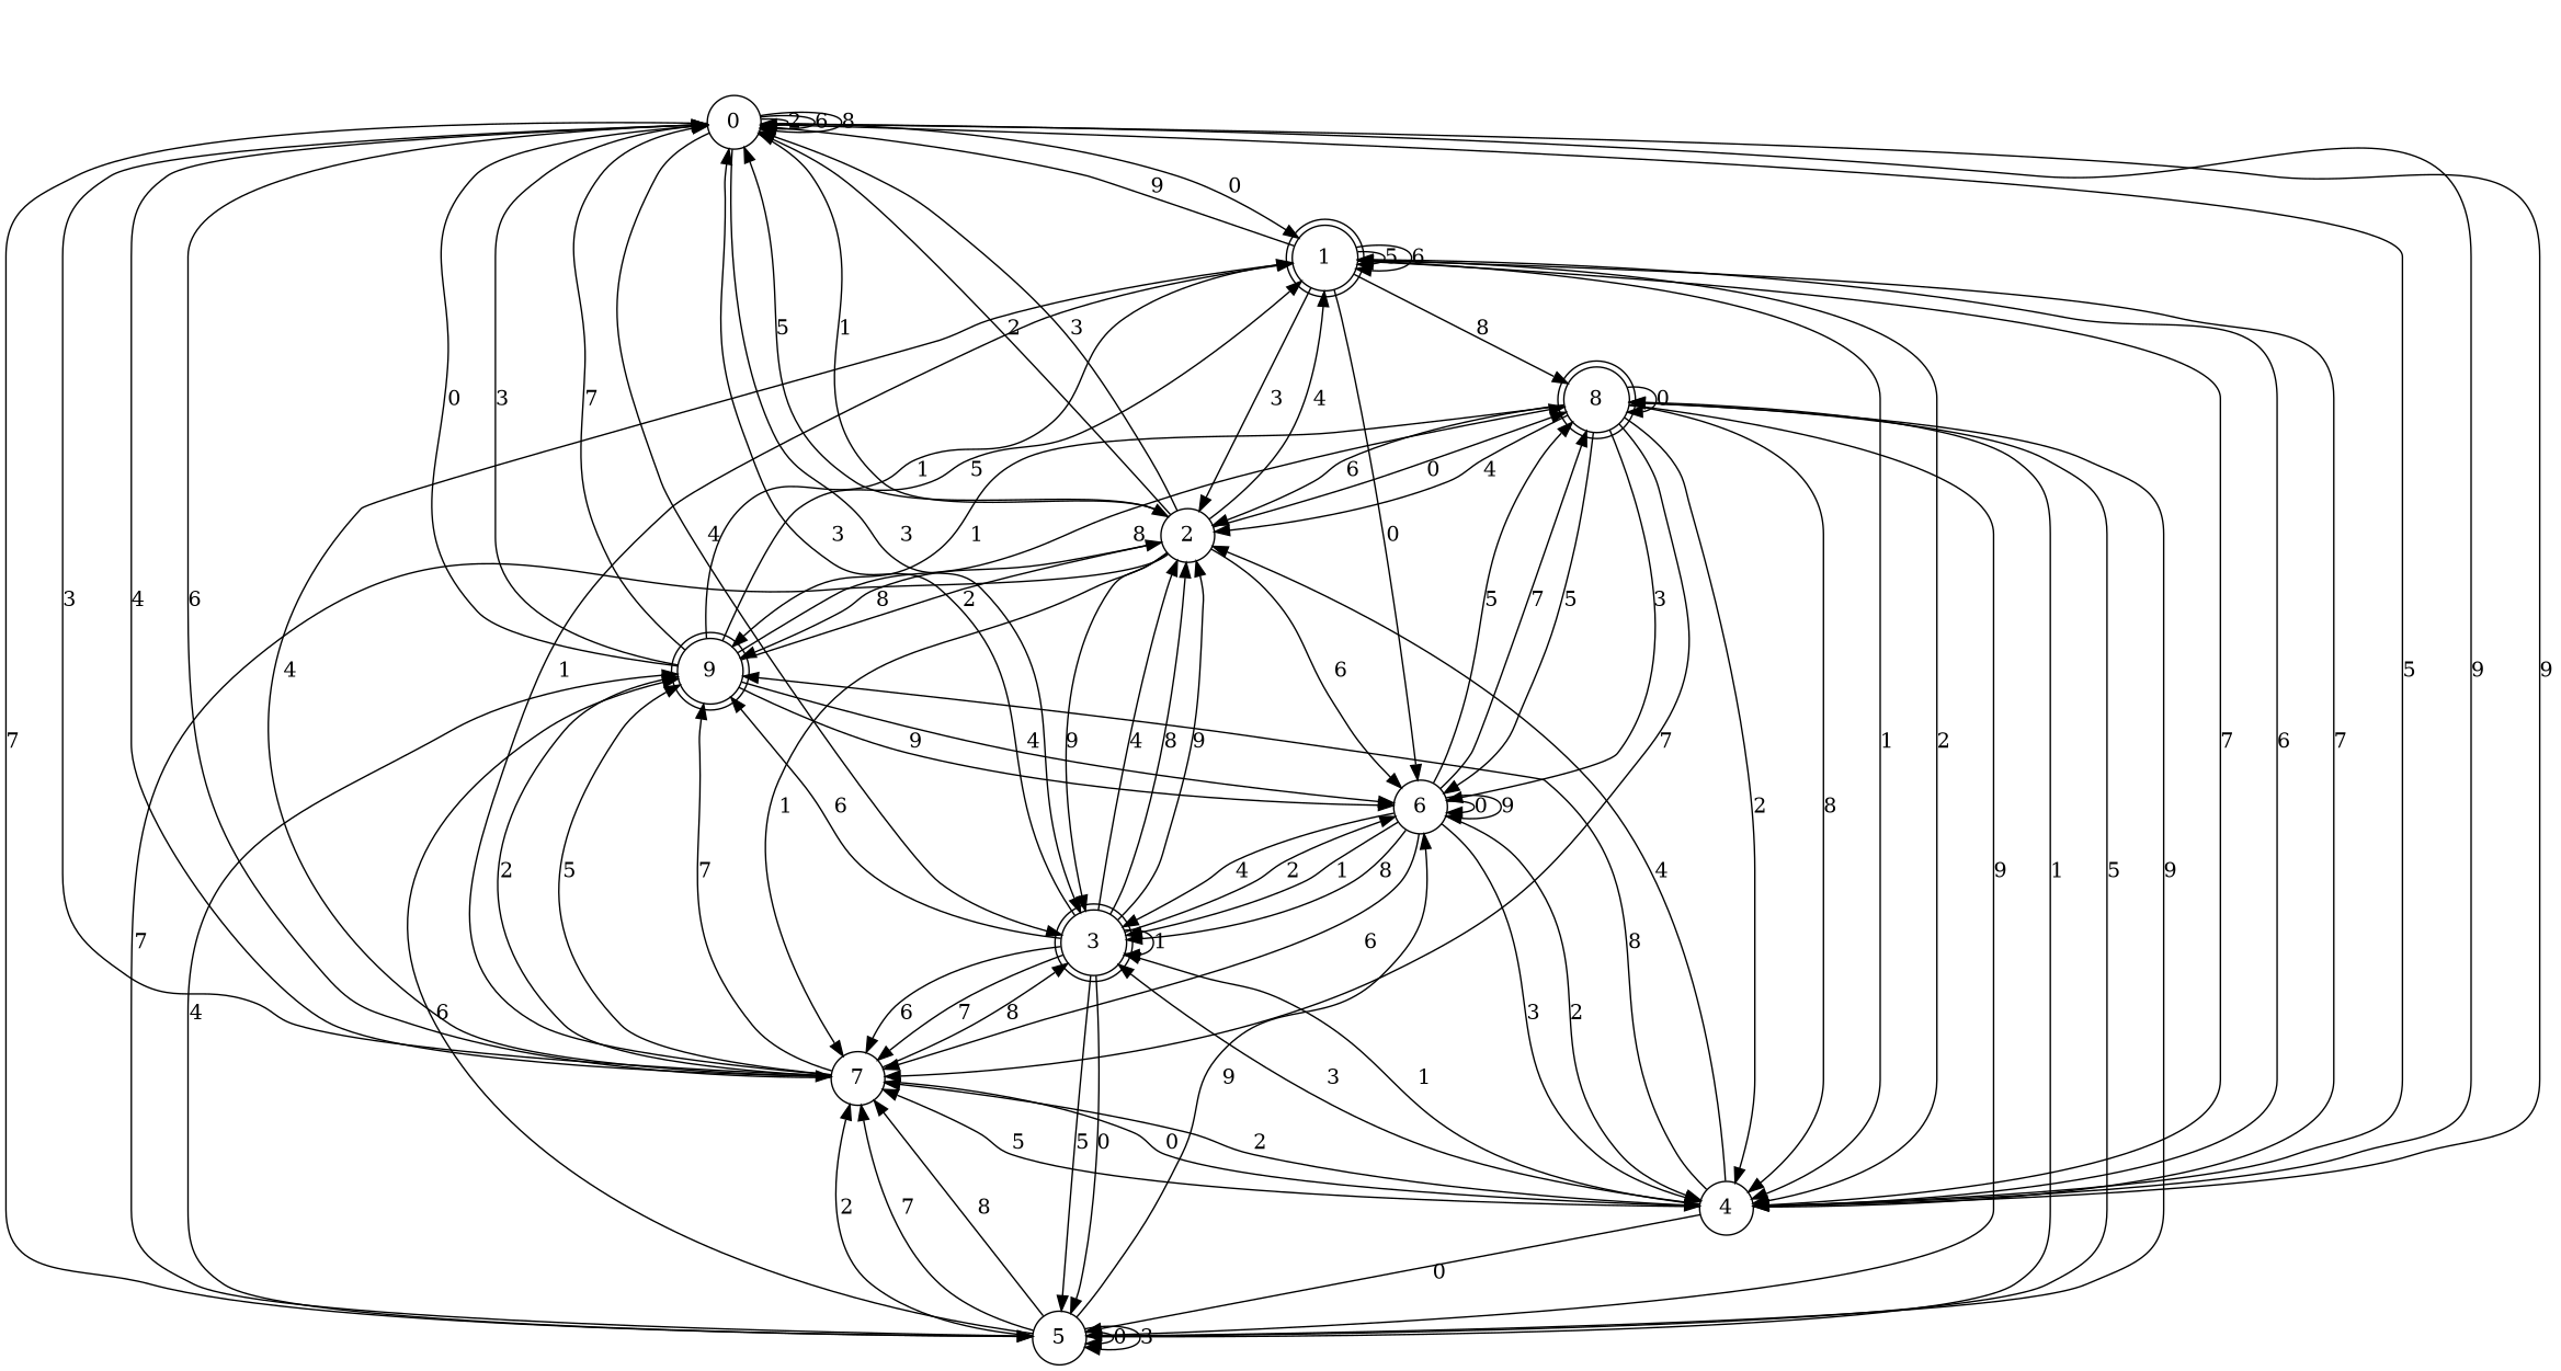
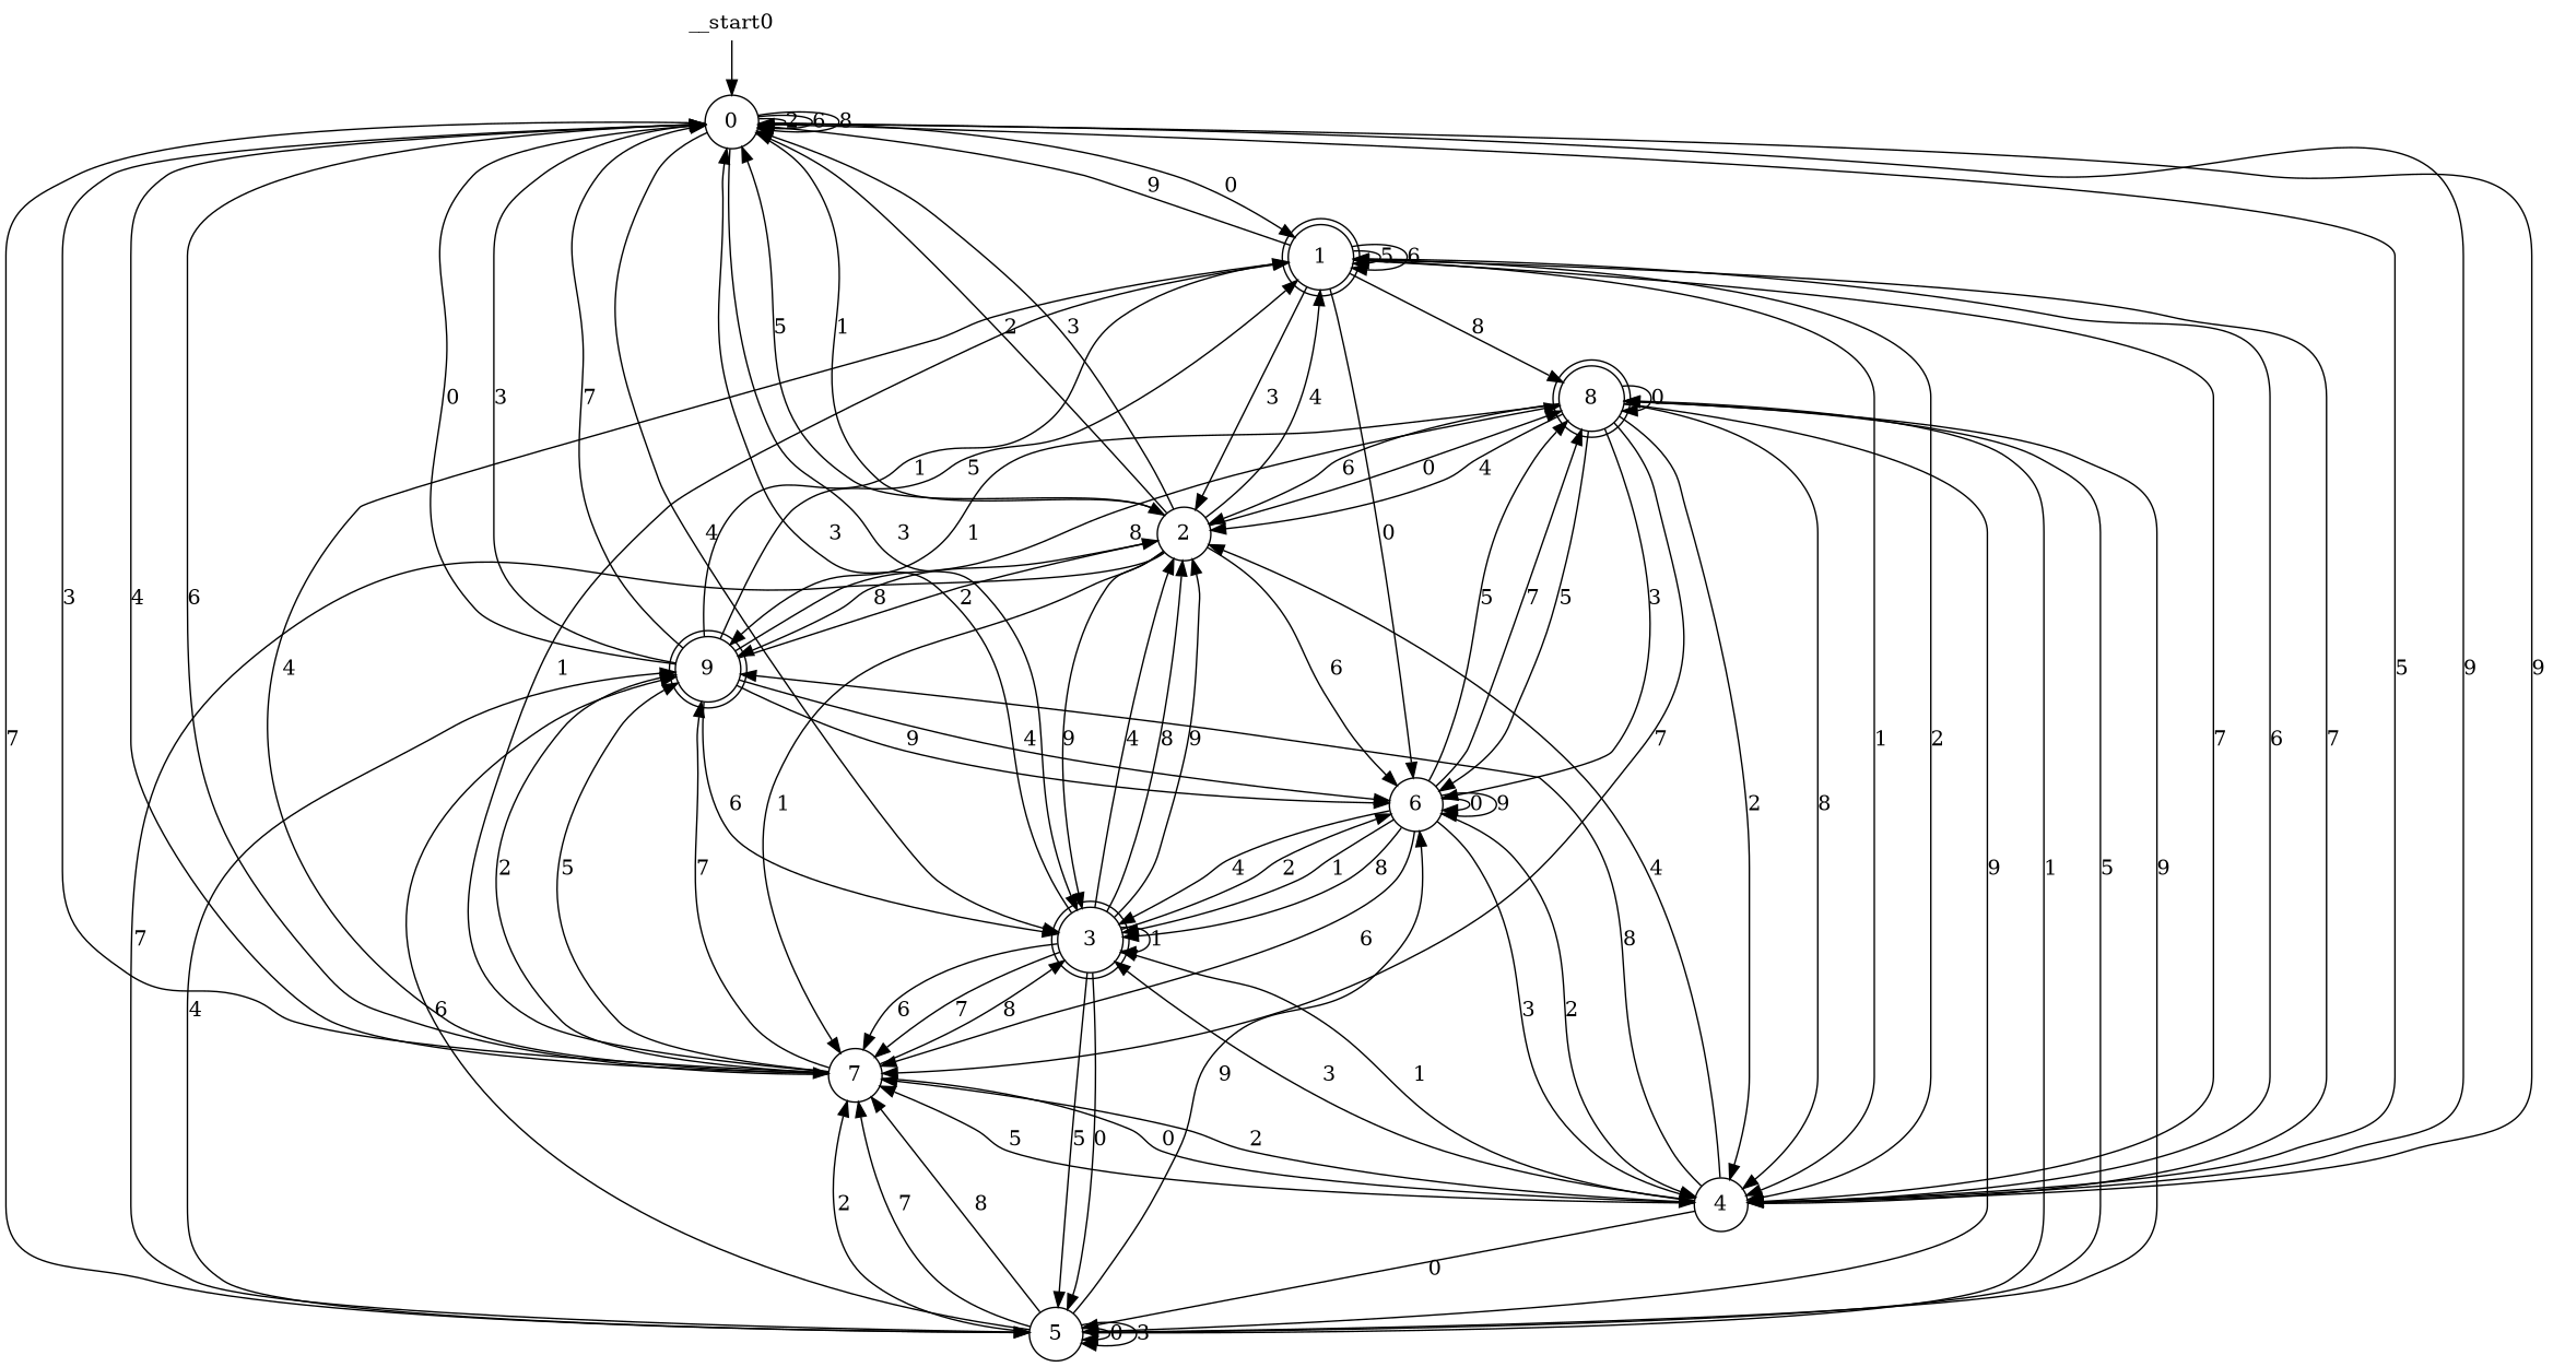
  digraph {
    node [shape=circle]
    n1 [label=0]
    n2 [label=1 shape=doublecircle]
    n3 [label=2]
    n4 [label=3 shape=doublecircle]
    n5 [label=4]
    n6 [label=5]
    n7 [label=6]
    n8 [label=7]
    n9 [label=8 shape=doublecircle]
    n10 [label=9 shape=doublecircle]
+   __start0 [height=0 shape=none width=0]
    n1 -> n1 [label=2]
    n1 -> n1 [label=6]
    n1 -> n1 [label=8]
    n1 -> n2 [label=0]
    n1 -> n3 [label=1]
    n1 -> n4 [label=3]
    n1 -> n4 [label=4]
    n1 -> n5 [label=5]
    n1 -> n5 [label=9]
    n1 -> n6 [label=7]
    n2 -> n1 [label=9]
    n2 -> n2 [label=5]
    n2 -> n2 [label=6]
    n2 -> n3 [label=3]
    n2 -> n5 [label=1]
    n2 -> n5 [label=2]
    n2 -> n5 [label=7]
    n2 -> n7 [label=0]
    n2 -> n8 [label=4]
    n2 -> n9 [label=8]
    n3 -> n1 [label=2]
    n3 -> n1 [label=3]
    n3 -> n1 [label=5]
    n3 -> n2 [label=4]
    n3 -> n4 [label=9]
    n3 -> n6 [label=7]
    n3 -> n7 [label=6]
    n3 -> n8 [label=1]
    n3 -> n9 [label=0]
    n3 -> n10 [label=8]
    n4 -> n1 [label=3]
    n4 -> n3 [label=4]
    n4 -> n3 [label=8]
    n4 -> n3 [label=9]
    n4 -> n4 [label=1]
    n4 -> n6 [label=0]
    n4 -> n6 [label=5]
    n4 -> n7 [label=2]
    n4 -> n8 [label=6]
    n4 -> n8 [label=7]
    n5 -> n1 [label=9]
    n5 -> n2 [label=6]
    n5 -> n2 [label=7]
    n5 -> n3 [label=4]
    n5 -> n4 [label=1]
    n5 -> n4 [label=3]
    n5 -> n6 [label=0]
    n5 -> n8 [label=2]
    n5 -> n8 [label=5]
    n5 -> n10 [label=8]
    n6 -> n6 [label=0]
    n6 -> n6 [label=3]
    n6 -> n7 [label=9]
    n6 -> n8 [label=2]
    n6 -> n8 [label=7]
    n6 -> n8 [label=8]
    n6 -> n9 [label=1]
    n6 -> n9 [label=5]
    n6 -> n9 [label=9]
    n6 -> n10 [label=4]
    n6 -> n10 [label=6]
    n7 -> n4 [label=1]
    n7 -> n4 [label=4]
    n7 -> n4 [label=8]
    n7 -> n5 [label=2]
    n7 -> n5 [label=3]
    n7 -> n7 [label=0]
    n7 -> n7 [label=9]
    n7 -> n8 [label=6]
    n7 -> n9 [label=5]
    n7 -> n9 [label=7]
    n8 -> n1 [label=3]
    n8 -> n1 [label=4]
    n8 -> n1 [label=6]
    n8 -> n2 [label=1]
    n8 -> n4 [label=8]
    n8 -> n5 [label=0]
    n8 -> n10 [label=2]
    n8 -> n10 [label=5]
    n8 -> n10 [label=7]
    n9 -> n3 [label=4]
    n9 -> n3 [label=6]
    n9 -> n5 [label=2]
    n9 -> n5 [label=8]
    n9 -> n6 [label=9]
    n9 -> n7 [label=3]
    n9 -> n7 [label=5]
    n9 -> n8 [label=7]
    n9 -> n9 [label=0]
    n9 -> n10 [label=1]
    n10 -> n1 [label=0]
    n10 -> n1 [label=3]
    n10 -> n1 [label=7]
    n10 -> n2 [label=1]
    n10 -> n2 [label=5]
    n10 -> n3 [label=2]
-   n4 -> n10 [label=6]
+   n10 -> n4 [label=6]
    n10 -> n7 [label=4]
    n10 -> n7 [label=9]
    n10 -> n9 [label=8]
+   __start0 -> n1
  }
